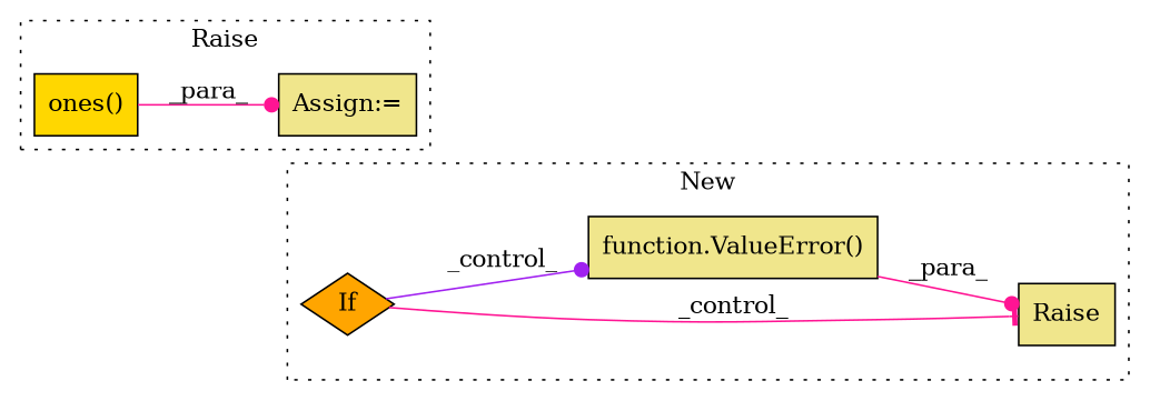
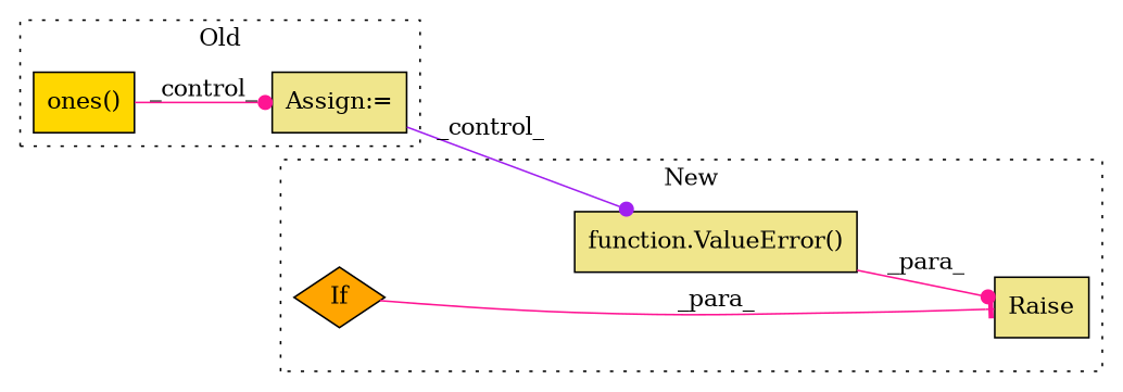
  digraph {
    rankdir=LR
    node [a=75 fillcolor=khaki l="11,1" shape=box style=filled]
    edge [arrowhead=dot color=deeppink]
    n1 [fillcolor=gold label="ones()" s="3996,4028"]
    n2 [a=68 l=3 label="Assign:=" s=3975]
    n3 [label="function.ValueError()" s="7152,7278"]
    n4 [a=91 l=6 label=Raise s=7146]
    n5 [a=96 fillcolor=orange l=3 label=If s=7035 shape=diamond]
    subgraph cluster_1 {
-     label=Raise
+     label=Old
      style=dotted
      n1
      n2
    }
    subgraph cluster_2 {
      label=New
      style=dotted
      n3
      n4
      n5
    }
-   n1 -> n2 [label=_para_]
+   n1 -> n2 [label=_control_]
    n3 -> n4 [label=_para_]
-   n5 -> n3 [color=purple label=_control_]
-   n5 -> n4 [arrowhead=tee label=_control_]
+   n2 -> n3 [color=purple label=_control_]
+   n5 -> n4 [arrowhead=tee label=_para_]
  }
